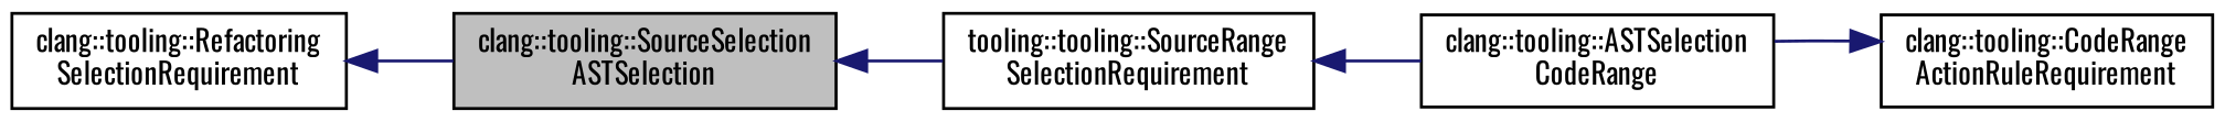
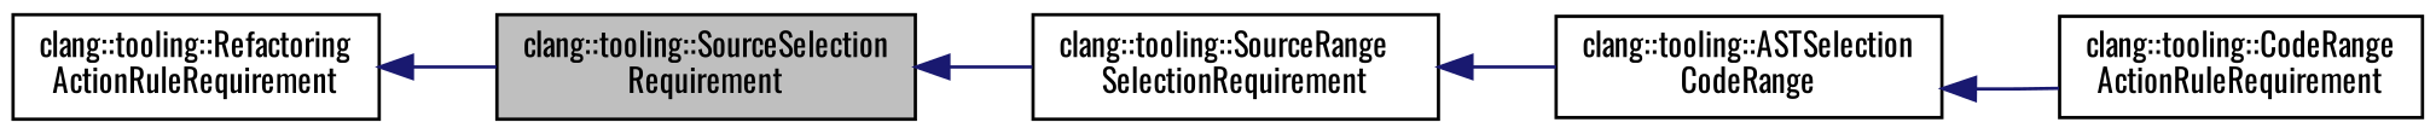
  digraph {
    fontname=Oswald
    rankdir=LR
    node [color=black fontname=Oswald fontsize=10 shape=record]
    edge [color=midnightblue dir=back fontname=Oswald fontsize=10 labelfontname=Helvetica labelfontsize=10 style=solid]
-   n1 [fillcolor=grey75 fontcolor=black height=0.2 label="clang::tooling::SourceSelection\lASTSelection" style=filled width=0.4]
-   n2 [height=0.2 label="tooling::tooling::SourceRange\lSelectionRequirement" width=0.4]
+   n1 [fillcolor=grey75 fontcolor=black height=0.2 label="clang::tooling::SourceSelection\lRequirement" style=filled width=0.4]
+   n2 [height=0.2 label="clang::tooling::SourceRange\lSelectionRequirement" width=0.4]
    n3 [height=0.2 label="clang::tooling::ASTSelection\lCodeRange" width=0.4]
-   n4 [height=0.2 label="clang::tooling::Refactoring\lSelectionRequirement" width=0.4]
+   n4 [height=0.2 label="clang::tooling::Refactoring\lActionRuleRequirement" width=0.4]
    n5 [height=0.2 label="clang::tooling::CodeRange\lActionRuleRequirement" width=0.4]
    n1 -> n2
    n2 -> n3
-   n5 -> n3
+   n3 -> n5
    n4 -> n1
  }
